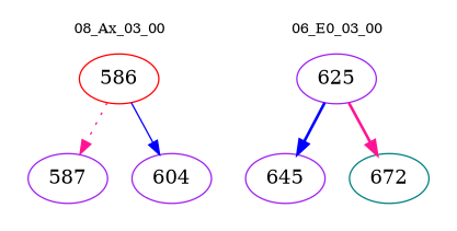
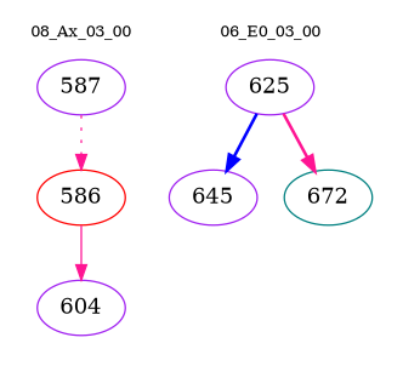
  digraph {
    node [color=purple]
    edge [color=deeppink style=bold]
    n1 [color=red label=586]
    n2 [label=587]
    n3 [label=604]
    n4 [label=625]
    n5 [label=645]
    n6 [color=teal label=672]
    subgraph cluster_1 {
      color=white
      fontsize=10
      label="08_Ax_03_00"
      n1
      n2
      n3
    }
    subgraph cluster_2 {
      color=white
      fontsize=10
      label="06_E0_03_00"
      n4
      n5
      n6
    }
-   n1 -> n2 [style=dotted]
-   n1 -> n3 [color=blue style=solid]
+   n2 -> n1 [style=dotted]
+   n1 -> n3 [style=solid]
    n4 -> n5 [color=blue]
    n4 -> n6
  }
